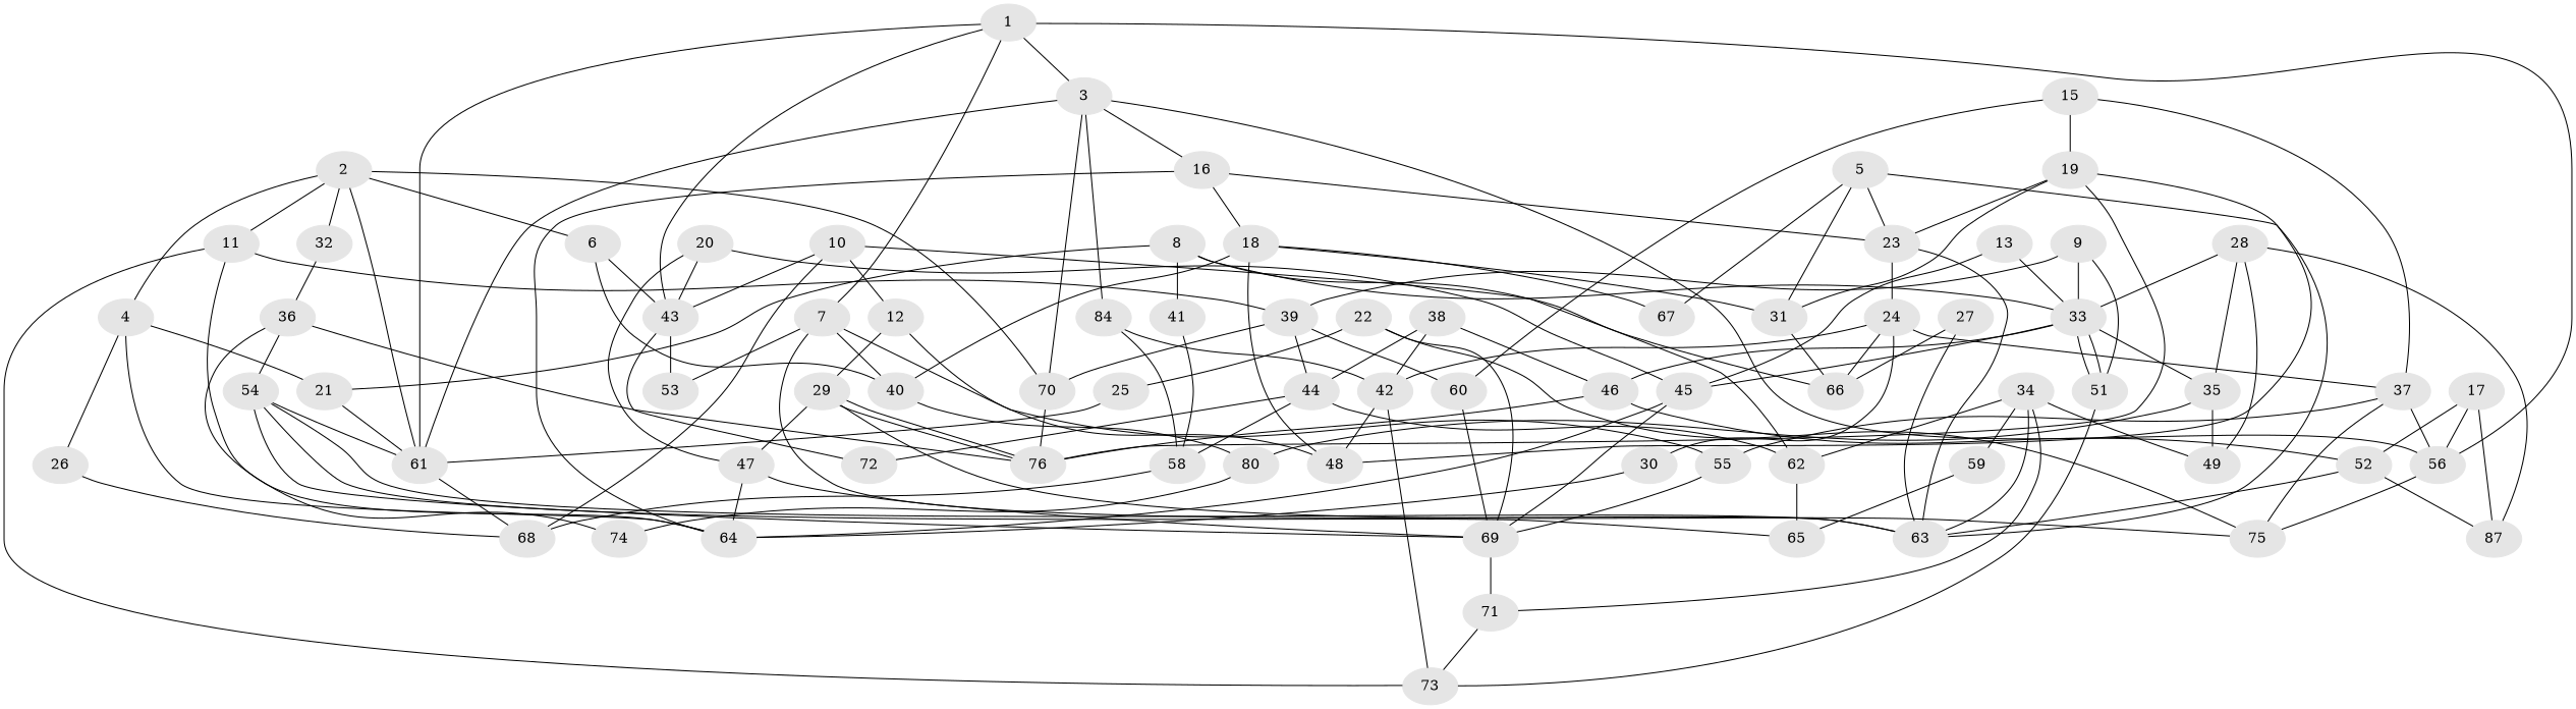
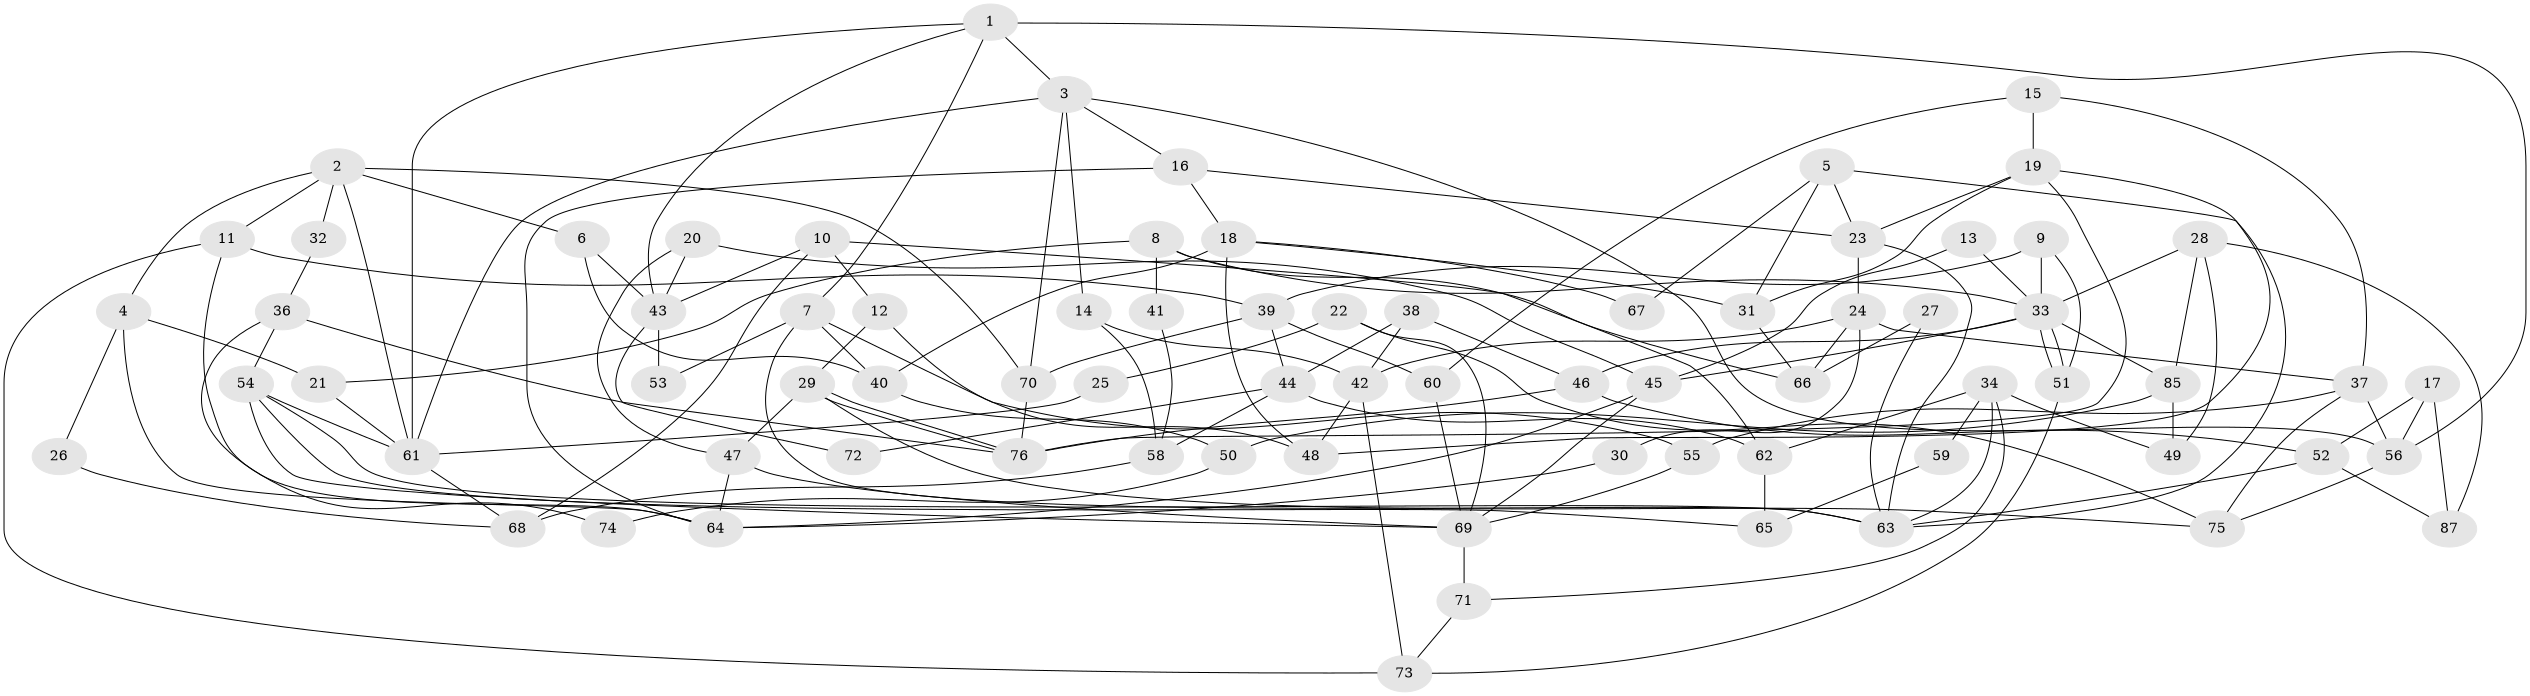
  graph {
    node [color=gray90 style=filled]
    1
    3
    7
    43
    56
    61
    70
-   14 [label=84]
+   14
    16
    63
    40
    53
    55
    72
    75
    68
    2
    4
    6
    11
    32
    21
    26
    64
    39
    73
    36
    76
    42
    58
    23
    18
    5
    31
    67
    24
    66
-   50 [label=80]
+   50
    69
    8
    33
    41
    62
    51
    45
-   35
+   35 [label=85]
    46
    65
    9
    60
    44
    10
    12
    29
    48
    47
    13
    15
    19
    37
    17
    52
    n63 [label=87]
    20
    22
    25
    71
    30
    27
    28
    49
    54
    74
    34
    59
    38
    1 -- 3
    1 -- 7
    1 -- 43
    1 -- 56
    1 -- 61
    3 -- 56
    3 -- 61
    3 -- 70
    3 -- 14
    3 -- 16
    7 -- 63
    7 -- 40
    7 -- 53
    7 -- 55
    43 -- 53
    43 -- 72
    56 -- 75
    61 -- 68
    70 -- 76
    14 -- 42
    14 -- 58
    16 -- 64
    16 -- 23
    16 -- 18
    40 -- 50
    55 -- 69
    2 -- 61
    2 -- 70
    2 -- 4
    2 -- 6
    2 -- 11
    2 -- 32
    4 -- 21
    4 -- 26
    4 -- 64
    6 -- 43
    6 -- 40
    11 -- 64
    11 -- 39
    11 -- 73
    32 -- 36
    21 -- 61
    26 -- 68
    39 -- 70
    39 -- 60
    39 -- 44
    36 -- 76
    36 -- 54
    36 -- 74
    42 -- 73
    42 -- 48
    58 -- 68
    23 -- 63
    23 -- 24
    18 -- 40
    18 -- 31
    18 -- 67
    18 -- 48
    5 -- 63
    5 -- 23
    5 -- 31
    5 -- 67
    31 -- 66
    24 -- 42
    24 -- 66
    24 -- 37
    24 -- 30
    50 -- 74
    69 -- 71
    8 -- 21
    8 -- 33
    8 -- 41
    8 -- 62
    33 -- 51
    33 -- 51
    33 -- 45
    33 -- 35
    33 -- 46
    41 -- 58
    62 -- 65
    51 -- 73
    45 -- 64
    45 -- 69
    35 -- 50
    35 -- 49
    46 -- 76
    46 -- 52
    9 -- 39
    9 -- 33
    9 -- 51
    60 -- 69
    44 -- 72
    44 -- 58
    44 -- 62
    10 -- 43
    10 -- 68
    10 -- 66
    10 -- 12
    12 -- 29
    12 -- 48
    29 -- 75
    29 -- 76
    29 -- 76
    29 -- 47
    47 -- 64
    47 -- 69
    13 -- 33
    13 -- 45
    15 -- 60
    15 -- 19
    15 -- 37
    19 -- 76
    19 -- 23
    19 -- 31
    19 -- 48
    37 -- 56
    37 -- 55
    37 -- 75
    17 -- 56
    17 -- 52
    17 -- n63
    52 -- 63
    52 -- n63
    20 -- 43
    20 -- 45
    20 -- 47
    22 -- 75
    22 -- 69
    22 -- 25
    25 -- 61
    71 -- 73
    30 -- 64
    27 -- 63
    27 -- 66
    28 -- 33
    28 -- 35
    28 -- n63
    28 -- 49
    54 -- 61
    54 -- 63
    54 -- 69
    54 -- 65
    34 -- 63
    34 -- 62
    34 -- 71
    34 -- 49
    34 -- 59
    59 -- 65
    38 -- 42
    38 -- 46
    38 -- 44
  }
